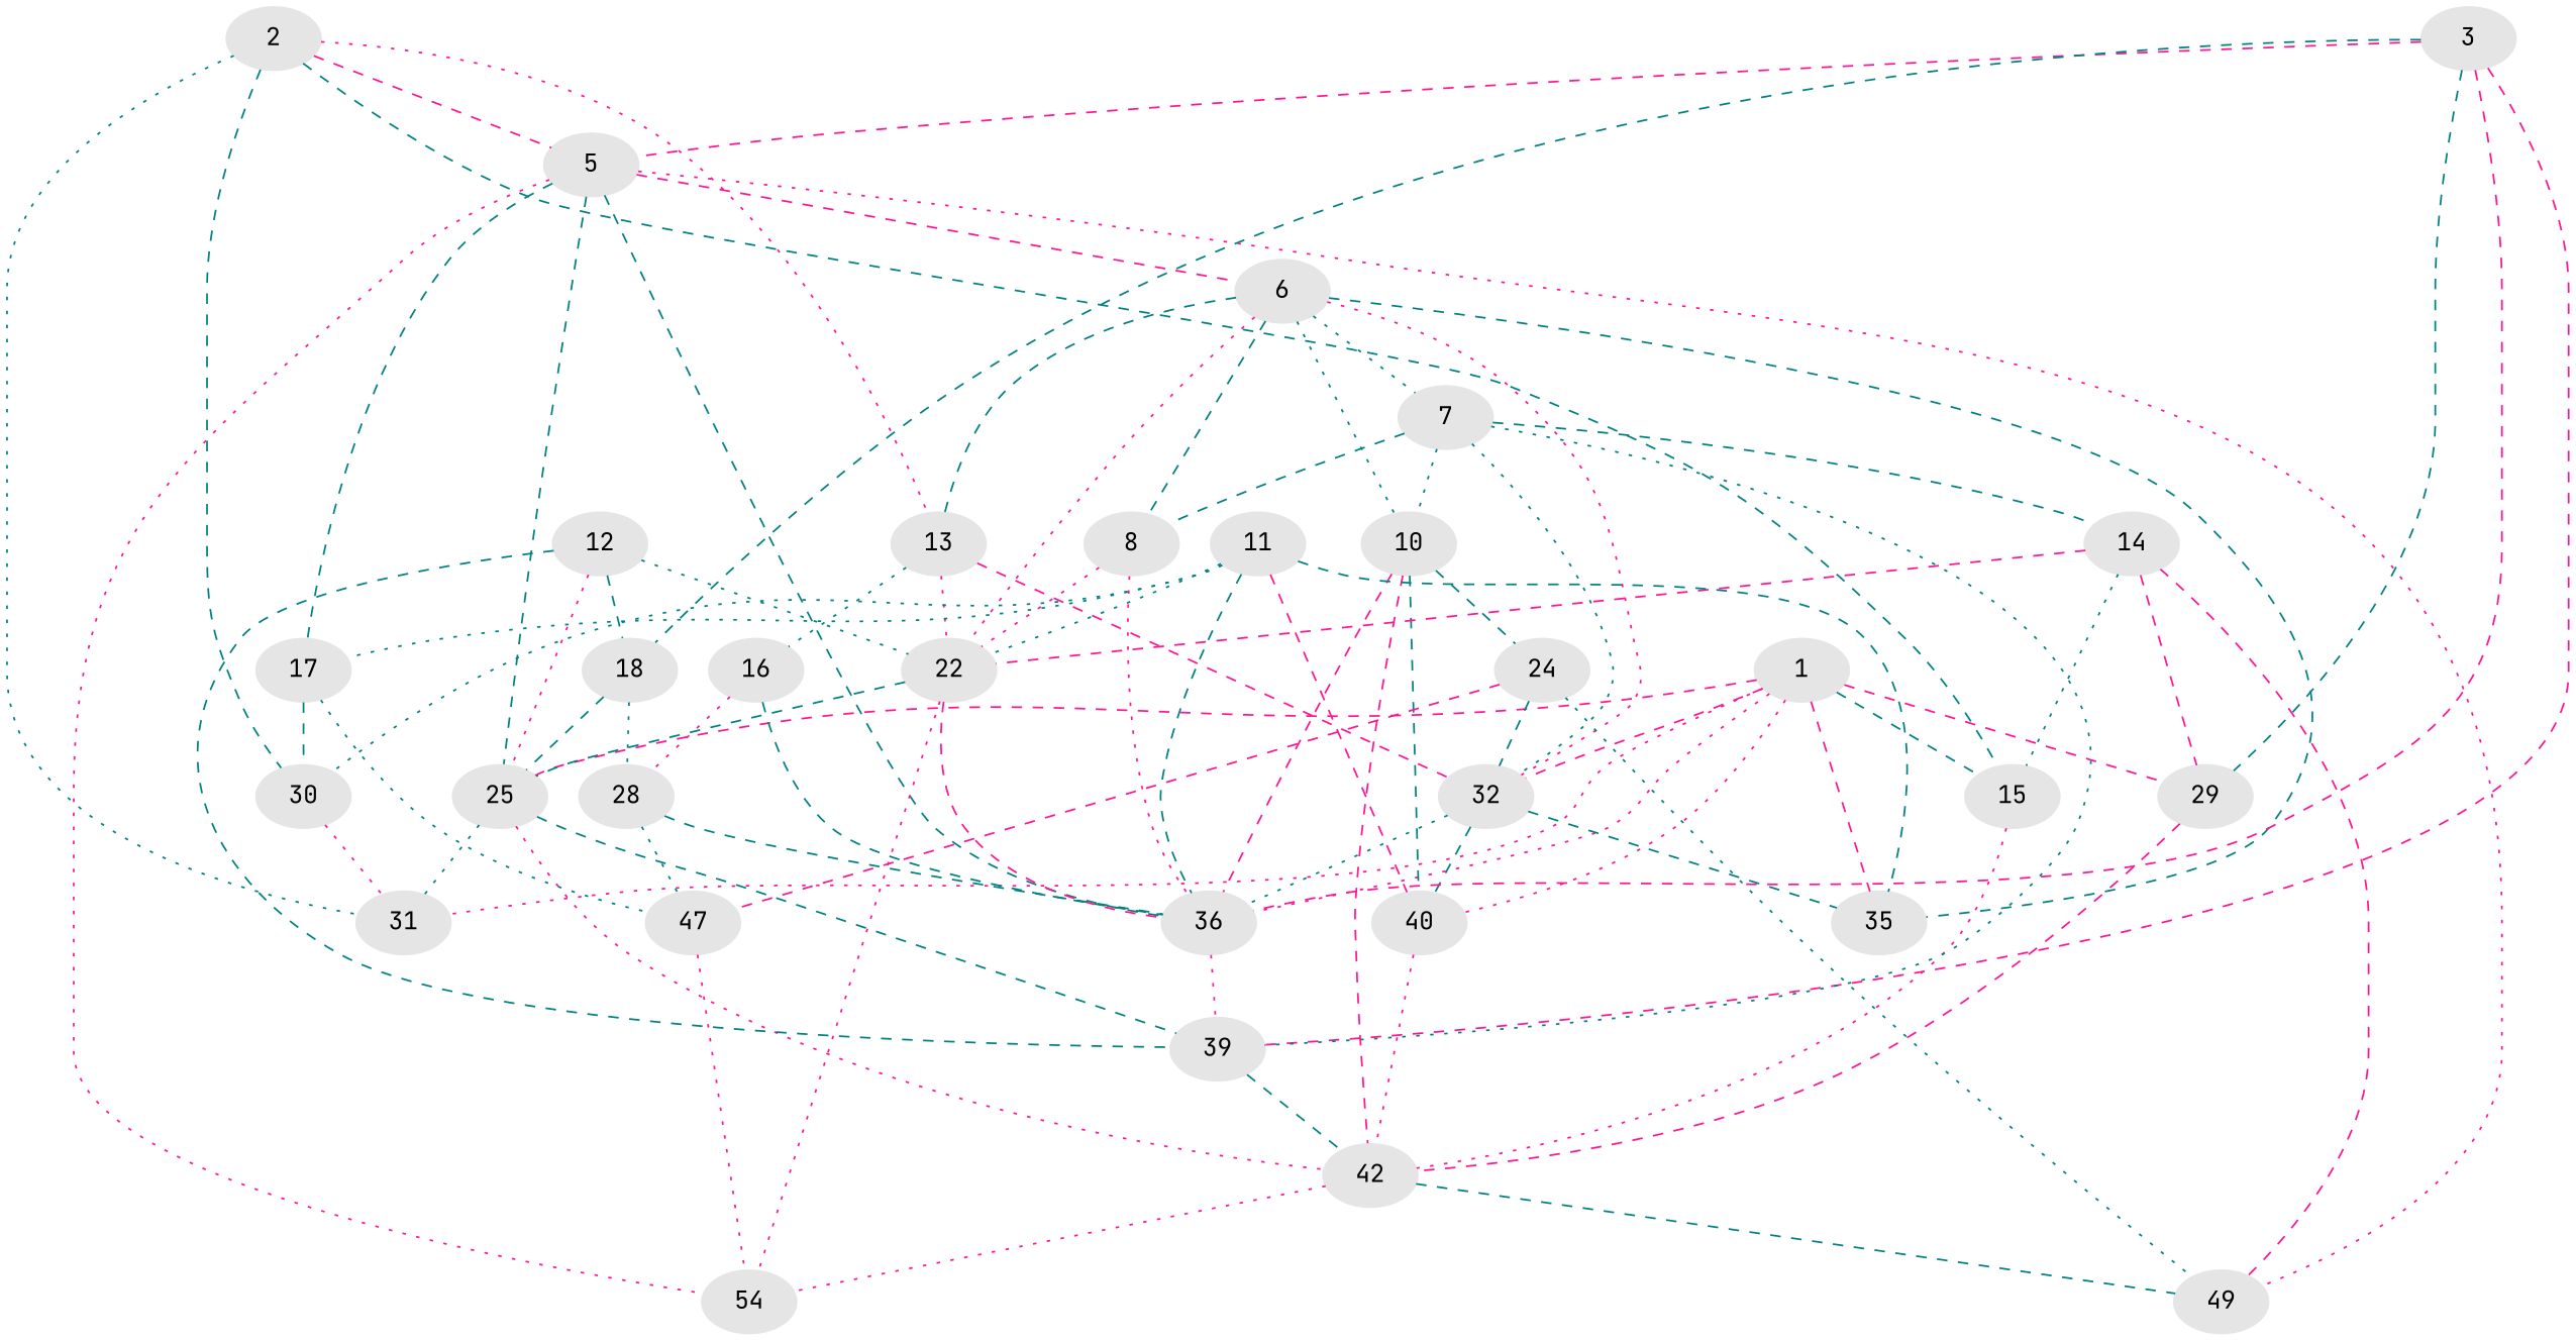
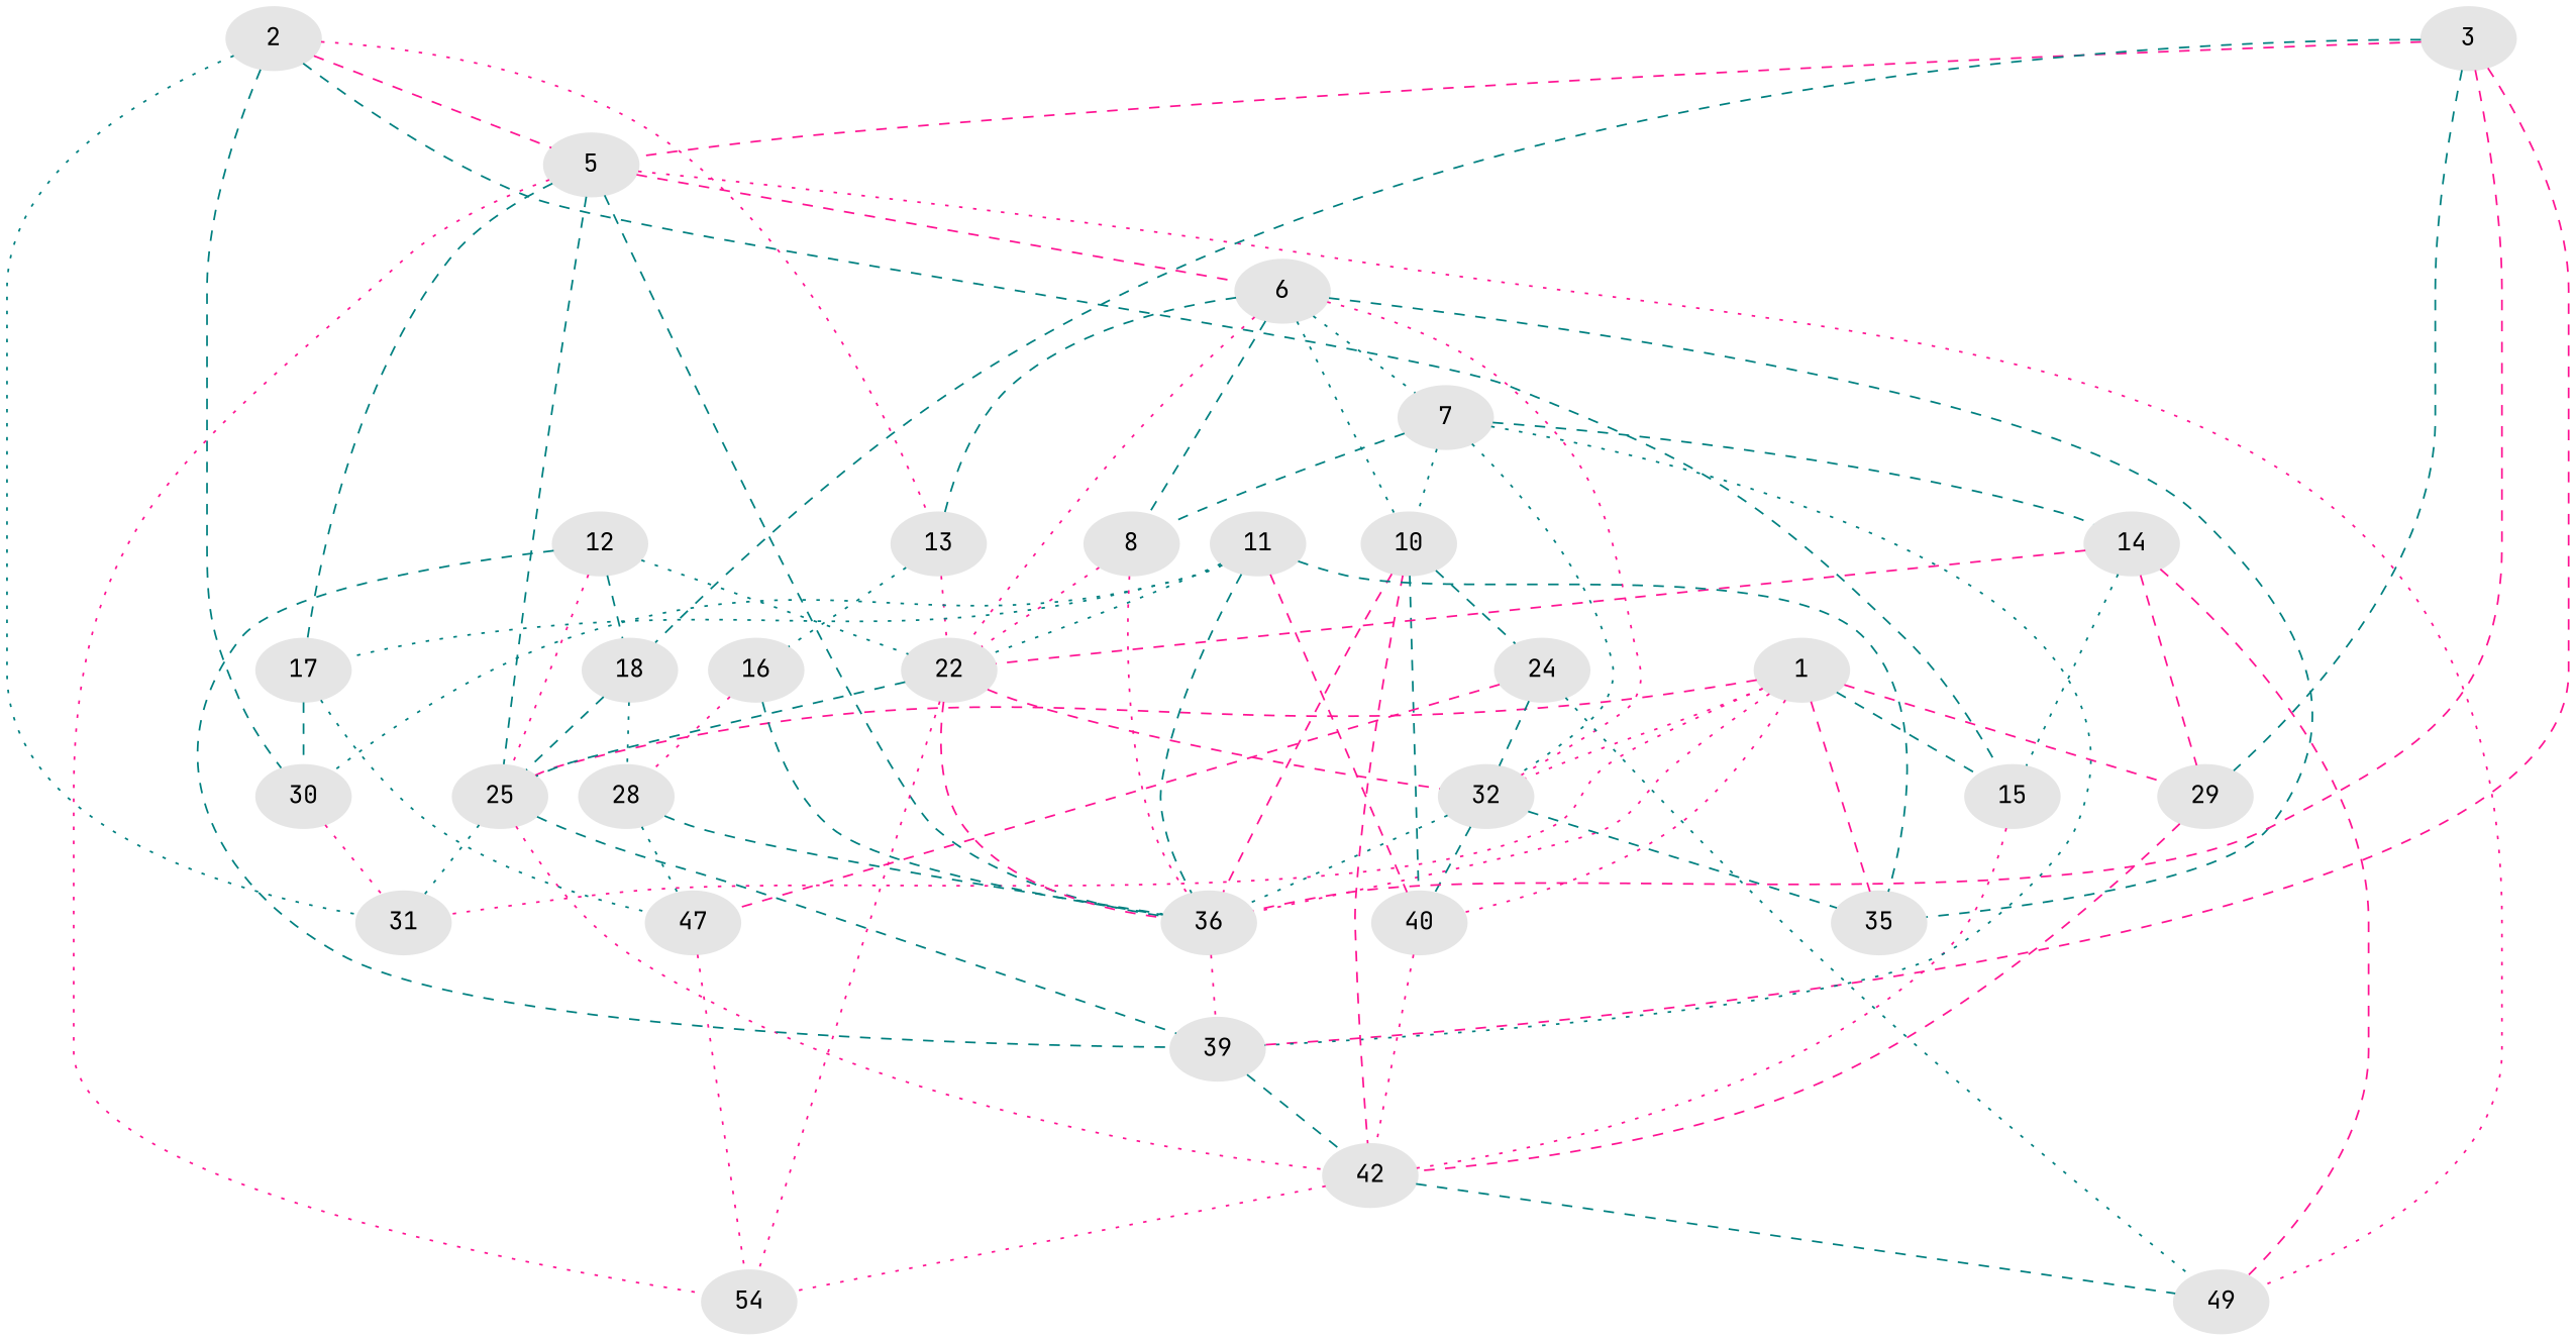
  graph {
    fontname="JetBrains Mono"
    node [color=gray90 fontname="JetBrains Mono" style=filled]
    edge [color=teal fontname="JetBrains Mono" style=dashed]
    1 [super="+23+27"]
    15
    25 [super="+34"]
    29
    31
    32 [super="+33+46"]
    35 [super="+52"]
    36 [super="+57+60+56"]
    40 [super="+53"]
    42 [super="+45+59"]
    39 [super="+58"]
    2 [super="+4"]
    5 [super="+43"]
    13
    30
    6 [super="+38+50"]
    17
    49
    54
    22 [super="+26+48"]
    16
    3 [super="+21"]
    18
    28
    7 [super="+51"]
    8
    10 [super="+19"]
    47
    14 [super="+63"]
    24
    11 [super="+20+37"]
    12
    1 -- 15
    1 -- 25 [color=deeppink]
    1 -- 29 [color=deeppink]
    1 -- 31 [color=deeppink style=dotted]
-   1 -- 32 [color=deeppink]
+   1 -- 32 [color=deeppink style=dotted]
    1 -- 35 [color=deeppink]
    1 -- 36 [color=deeppink style=dotted]
    1 -- 40 [color=deeppink style=dotted]
    15 -- 42 [color=deeppink style=dotted]
    25 -- 31 [style=dotted]
    25 -- 42 [color=deeppink style=dotted]
    25 -- 39
    29 -- 42 [color=deeppink]
    32 -- 35
    32 -- 36 [style=dotted weight=3]
    32 -- 40
    36 -- 39 [color=deeppink style=dotted]
    40 -- 42 [color=deeppink style=dotted]
    42 -- 49
    42 -- 54 [color=deeppink style=dotted]
    39 -- 42
    2 -- 15
    2 -- 31 [style=dotted]
    2 -- 5 [color=deeppink]
    2 -- 13 [color=deeppink style=dotted]
    2 -- 30
    5 -- 25
    5 -- 36
    5 -- 6 [color=deeppink]
    5 -- 17
    5 -- 49 [color=deeppink style=dotted]
    5 -- 54 [color=deeppink style=dotted]
    13 -- 22 [color=deeppink style=dotted]
    13 -- 16 [style=dotted]
    30 -- 31 [color=deeppink style=dotted]
    6 -- 32 [color=deeppink style=dotted]
    6 -- 35
    6 -- 13
    6 -- 22 [color=deeppink style=dotted]
    6 -- 7 [style=dotted]
    6 -- 8
    6 -- 10 [style=dotted]
    17 -- 30
    17 -- 47 [style=dotted]
    22 -- 25
-   13 -- 32 [color=deeppink]
+   22 -- 32 [color=deeppink]
    22 -- 36 [color=deeppink]
    22 -- 54 [color=deeppink style=dotted]
    16 -- 36
    16 -- 28 [color=deeppink style=dotted]
    3 -- 29
    3 -- 36 [color=deeppink weight=2]
    3 -- 39 [color=deeppink]
    3 -- 5 [color=deeppink]
    3 -- 18
    18 -- 25
    18 -- 28 [style=dotted]
    28 -- 36
    28 -- 47 [style=dotted]
    7 -- 32 [style=dotted]
    7 -- 39 [style=dotted]
    7 -- 8
    7 -- 10 [style=dotted]
    7 -- 14
    8 -- 36 [color=deeppink style=dotted]
    8 -- 22 [color=deeppink style=dotted]
    10 -- 36 [color=deeppink]
    10 -- 40
    10 -- 42 [color=deeppink]
    10 -- 24
    47 -- 54 [color=deeppink style=dotted]
    14 -- 15 [style=dotted]
    14 -- 29 [color=deeppink]
    14 -- 49 [color=deeppink]
    14 -- 22 [color=deeppink]
    24 -- 32
    24 -- 49 [style=dotted]
    24 -- 47 [color=deeppink]
    11 -- 35 [weight=2]
    11 -- 36
    11 -- 40 [color=deeppink weight=2]
    11 -- 30 [style=dotted]
    11 -- 17 [style=dotted]
    11 -- 22 [style=dotted]
    12 -- 25 [color=deeppink style=dotted]
    12 -- 39
    12 -- 22 [style=dotted]
    12 -- 18
  }
